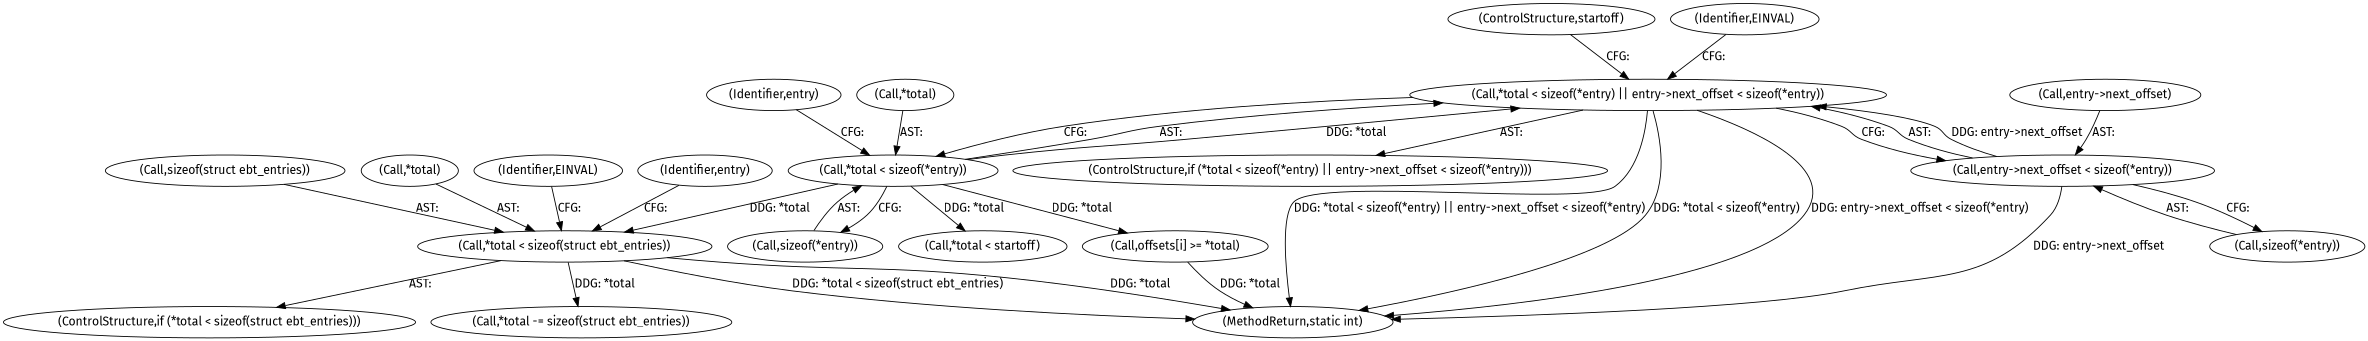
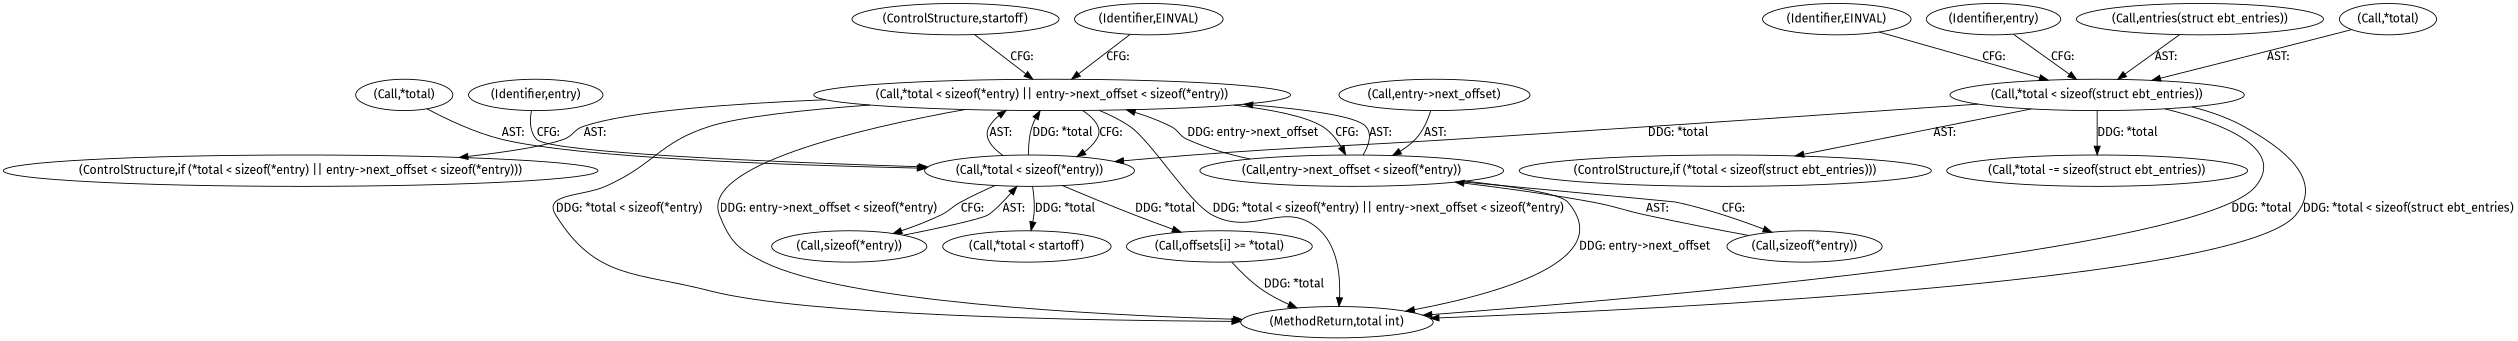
  digraph {
    fontname="Fira Sans"
    node [fontname="Fira Sans"]
    edge [fontname="Fira Sans"]
    n1 [label="(Call,*total < sizeof(*entry) || entry->next_offset < sizeof(*entry))"]
    n2 [label="(Call,*total < sizeof(*entry))"]
    n3 [label="(Call,entry->next_offset < sizeof(*entry))"]
    n4 [label="(ControlStructure,if (*total < sizeof(*entry) || entry->next_offset < sizeof(*entry)))"]
-   n5 [label="(MethodReturn,static int)"]
+   n5 [label="(MethodReturn,total int)"]
    n6 [label="(Call,*total < startoff)"]
    n7 [label="(Call,sizeof(*entry))"]
    n8 [label="(Call,offsets[i] >= *total)"]
    n9 [label="(Call,sizeof(*entry))"]
    n10 [label="(Call,*total < sizeof(struct ebt_entries))"]
    n11 [label="(ControlStructure,if (*total < sizeof(struct ebt_entries)))"]
    n12 [label="(Call,*total -= sizeof(struct ebt_entries))"]
-   n13 [label="(Call,sizeof(struct ebt_entries))"]
+   n13 [label="(Call,entries(struct ebt_entries))"]
    n14 [label="(Identifier,entry)"]
    n15 [label="(Call,*total)"]
    n16 [label="(Call,*total)"]
    n17 [label="(Identifier,EINVAL)"]
    n18 [label="(ControlStructure,startoff)"]
    n19 [label="(Identifier,entry)"]
    n20 [label="(Call,entry->next_offset)"]
    n21 [label="(Identifier,EINVAL)"]
    n1 -> n2 [label="CFG: "]
    n1 -> n3 [label="CFG: "]
    n1 -> n4 [label="AST: "]
    n1 -> n5 [label="DDG: *total < sizeof(*entry) || entry->next_offset < sizeof(*entry)"]
    n1 -> n5 [label="DDG: *total < sizeof(*entry)"]
    n1 -> n5 [label="DDG: entry->next_offset < sizeof(*entry)"]
    n2 -> n1 [label="AST: "]
    n2 -> n1 [label="DDG: *total"]
    n2 -> n6 [label="DDG: *total"]
    n2 -> n7 [label="CFG: "]
    n2 -> n8 [label="DDG: *total"]
    n3 -> n1 [label="AST: "]
    n3 -> n1 [label="DDG: entry->next_offset"]
    n3 -> n5 [label="DDG: entry->next_offset"]
    n3 -> n9 [label="CFG: "]
    n7 -> n2 [label="AST: "]
    n8 -> n5 [label="DDG: *total"]
    n9 -> n3 [label="AST: "]
-   n2 -> n10 [label="DDG: *total"]
+   n10 -> n2 [label="DDG: *total"]
    n10 -> n5 [label="DDG: *total"]
    n10 -> n5 [label="DDG: *total < sizeof(struct ebt_entries)"]
    n10 -> n11 [label="AST: "]
    n10 -> n12 [label="DDG: *total"]
    n13 -> n10 [label="AST: "]
    n14 -> n2 [label="CFG: "]
    n15 -> n2 [label="AST: "]
    n16 -> n10 [label="AST: "]
    n17 -> n10 [label="CFG: "]
    n18 -> n1 [label="CFG: "]
    n19 -> n10 [label="CFG: "]
    n20 -> n3 [label="AST: "]
    n21 -> n1 [label="CFG: "]
  }
